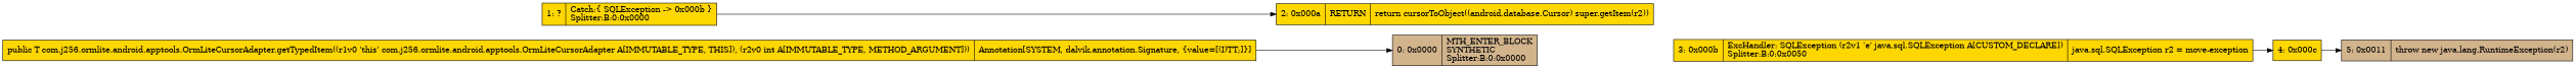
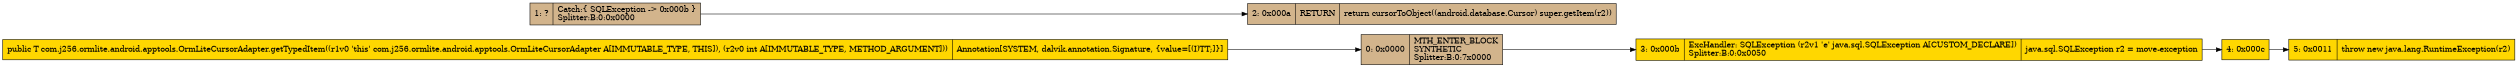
  digraph {
    rankdir=LR
    node [fillcolor=gold shape=record style=filled]
-   n1 [fillcolor=tan label="{0\:\ 0x0000|MTH_ENTER_BLOCK\lSYNTHETIC\lSplitter:B:0:0x0000\l}"]
+   n1 [fillcolor=tan label="{0\:\ 0x0000|MTH_ENTER_BLOCK\lSYNTHETIC\lSplitter:B:0:7x0000\l}"]
    n2 [label="{3\:\ 0x000b|ExcHandler: SQLException (r2v1 'e' java.sql.SQLException A[CUSTOM_DECLARE])\lSplitter:B:0:0x0050\l|java.sql.SQLException r2 = move\-exception\l}"]
-   n3 [label="{1\:\ ?|Catch:\{ SQLException \-\> 0x000b \}\lSplitter:B:0:0x0000\l}"]
-   n4 [label="{2\:\ 0x000a|RETURN\l|return cursorToObject((android.database.Cursor) super.getItem(r2))\l}"]
+   n3 [fillcolor=tan label="{1\:\ ?|Catch:\{ SQLException \-\> 0x000b \}\lSplitter:B:0:0x0000\l}"]
+   n4 [fillcolor=tan label="{2\:\ 0x000a|RETURN\l|return cursorToObject((android.database.Cursor) super.getItem(r2))\l}"]
    n5 [label="{4\:\ 0x000c}"]
-   n6 [fillcolor=tan label="{5\:\ 0x0011|throw new java.lang.RuntimeException(r2)\l}"]
+   n6 [label="{5\:\ 0x0011|throw new java.lang.RuntimeException(r2)\l}"]
    n7 [label="{public T com.j256.ormlite.android.apptools.OrmLiteCursorAdapter.getTypedItem((r1v0 'this' com.j256.ormlite.android.apptools.OrmLiteCursorAdapter A[IMMUTABLE_TYPE, THIS]), (r2v0 int A[IMMUTABLE_TYPE, METHOD_ARGUMENT]))  | Annotation[SYSTEM, dalvik.annotation.Signature, \{value=[(I)TT;]\}]\l}"]
+   n1 -> n2
    n2 -> n5
    n3 -> n4
    n5 -> n6
    n7 -> n1
  }
